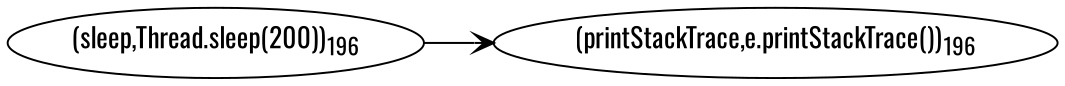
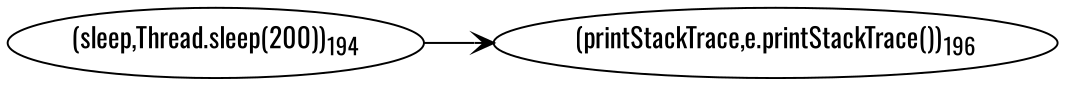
  digraph {
    rankdir=LR
    fontname=Oswald
    node [fontname=Oswald]
-   n1 [label=<(sleep,Thread.sleep(200))<SUB>196</SUB>>]
+   n1 [label=<(sleep,Thread.sleep(200))<SUB>194</SUB>>]
    n2 [label=<(printStackTrace,e.printStackTrace())<SUB>196</SUB>>]
    n1 -> n2 [arrowhead=vee fontname=Oswald]
  }
